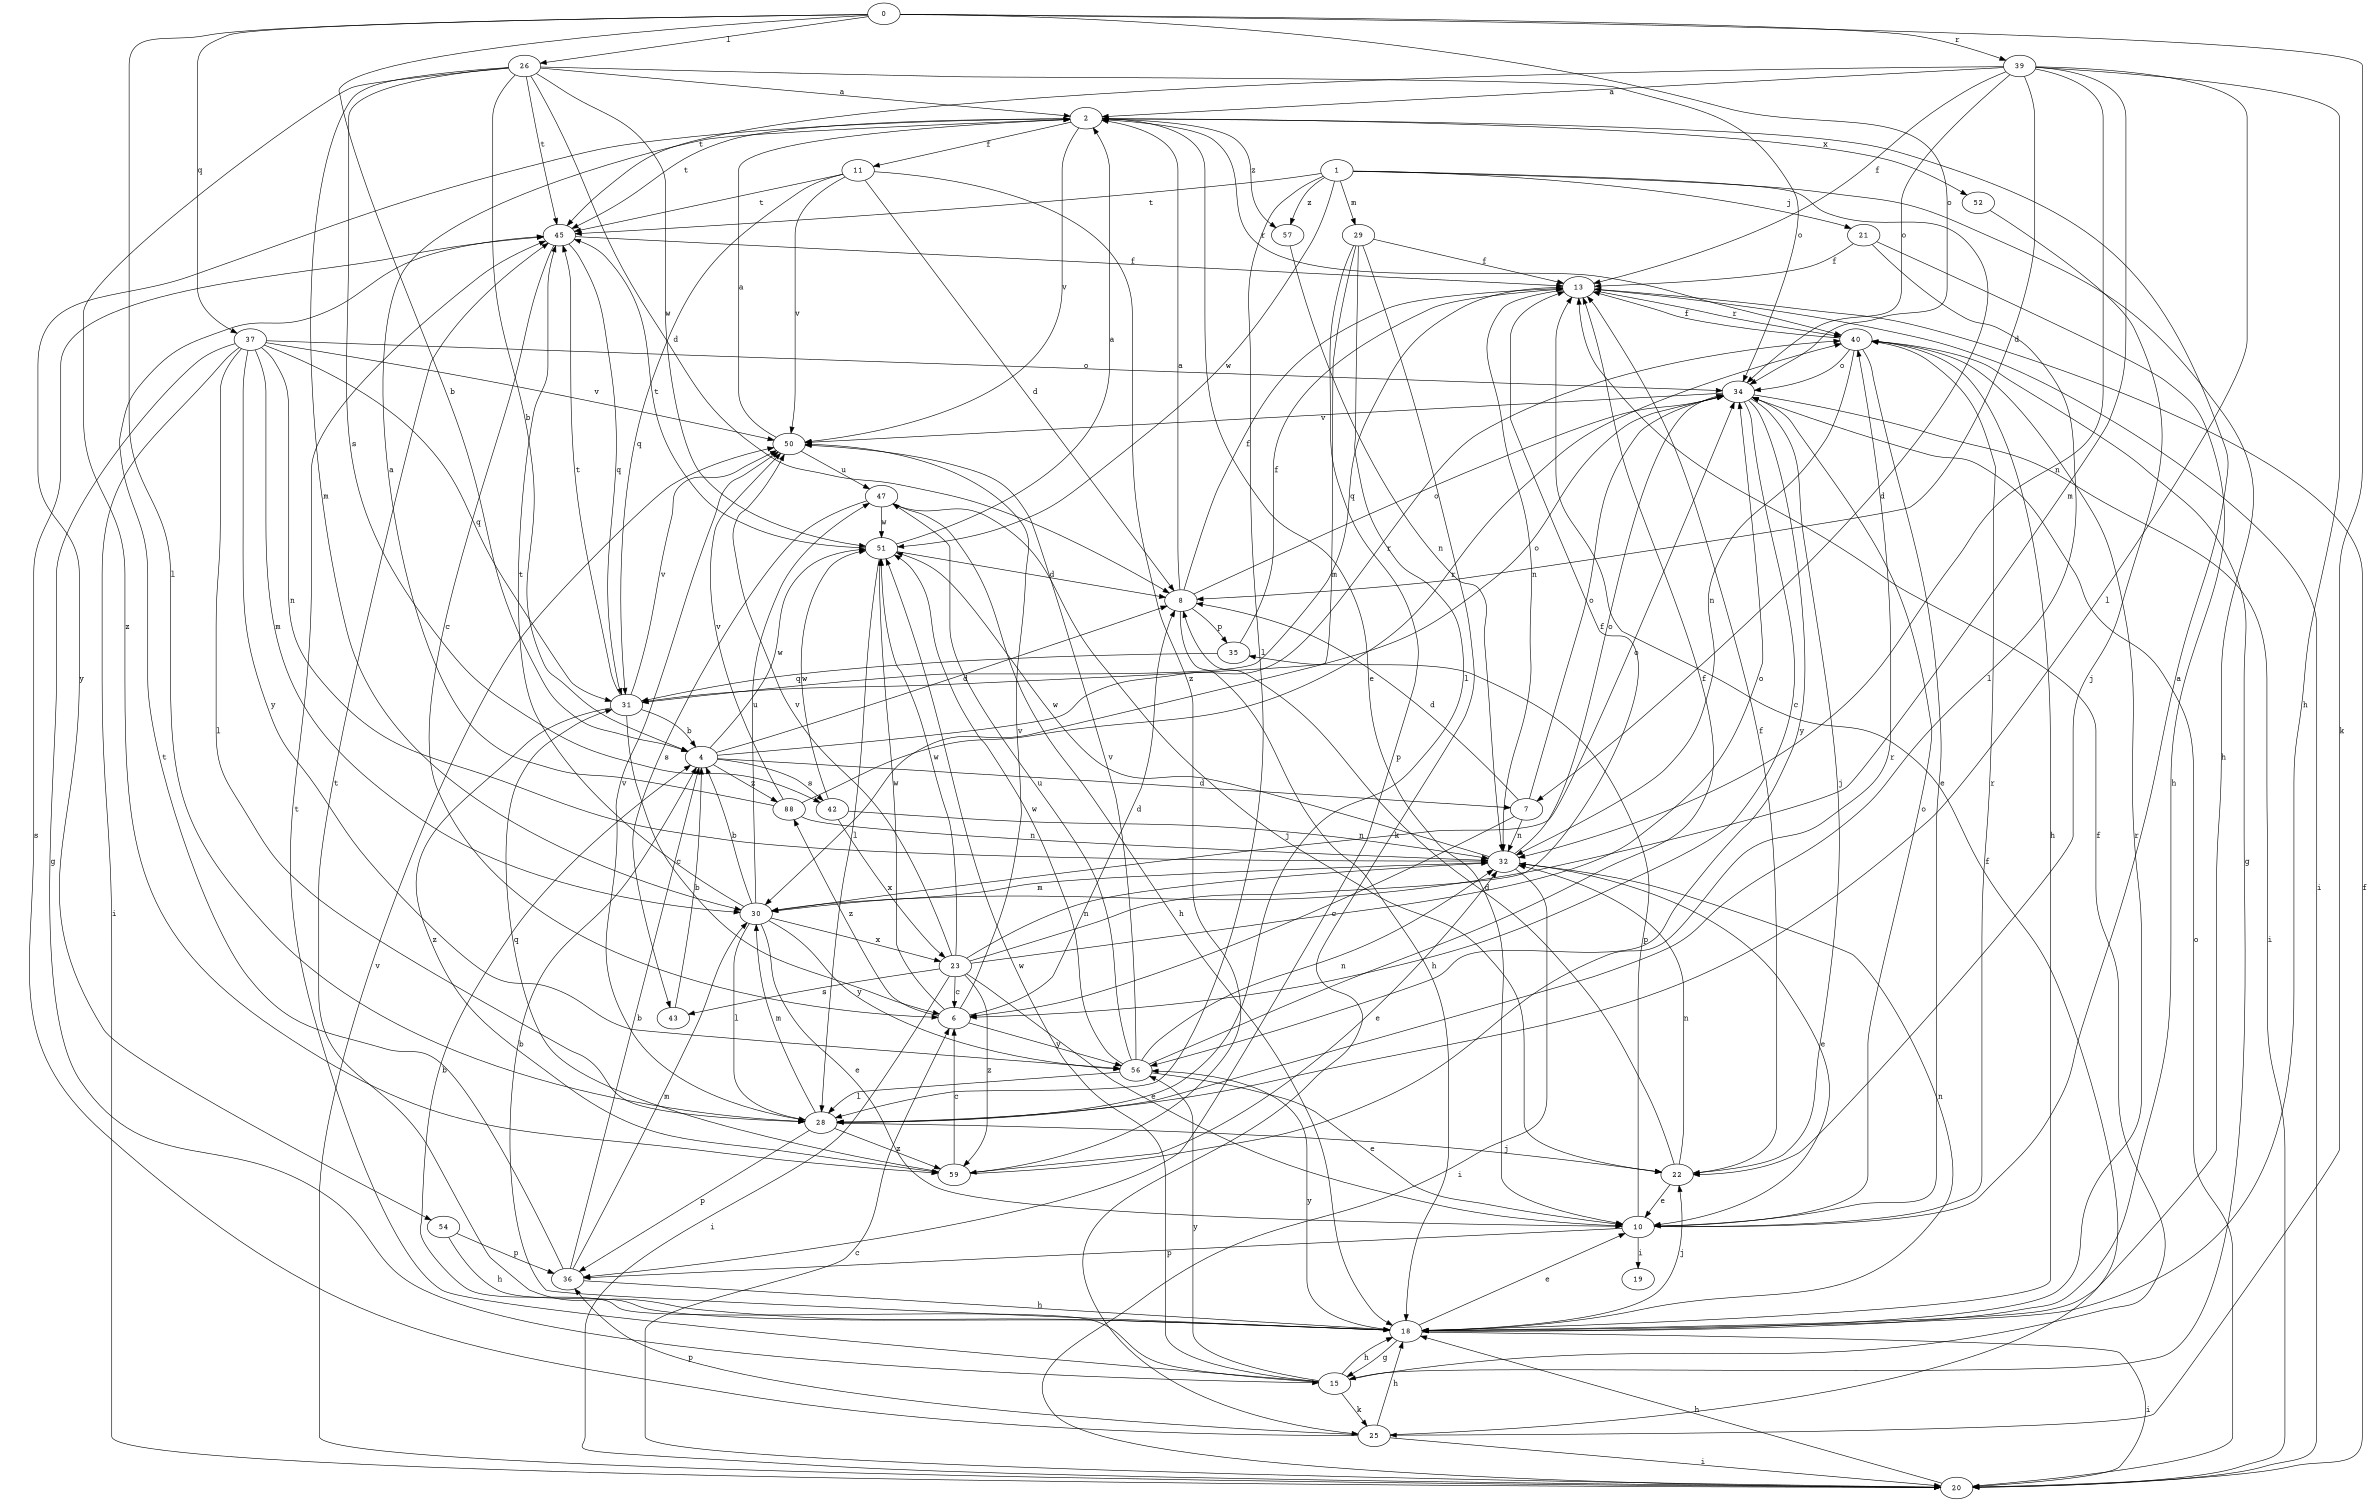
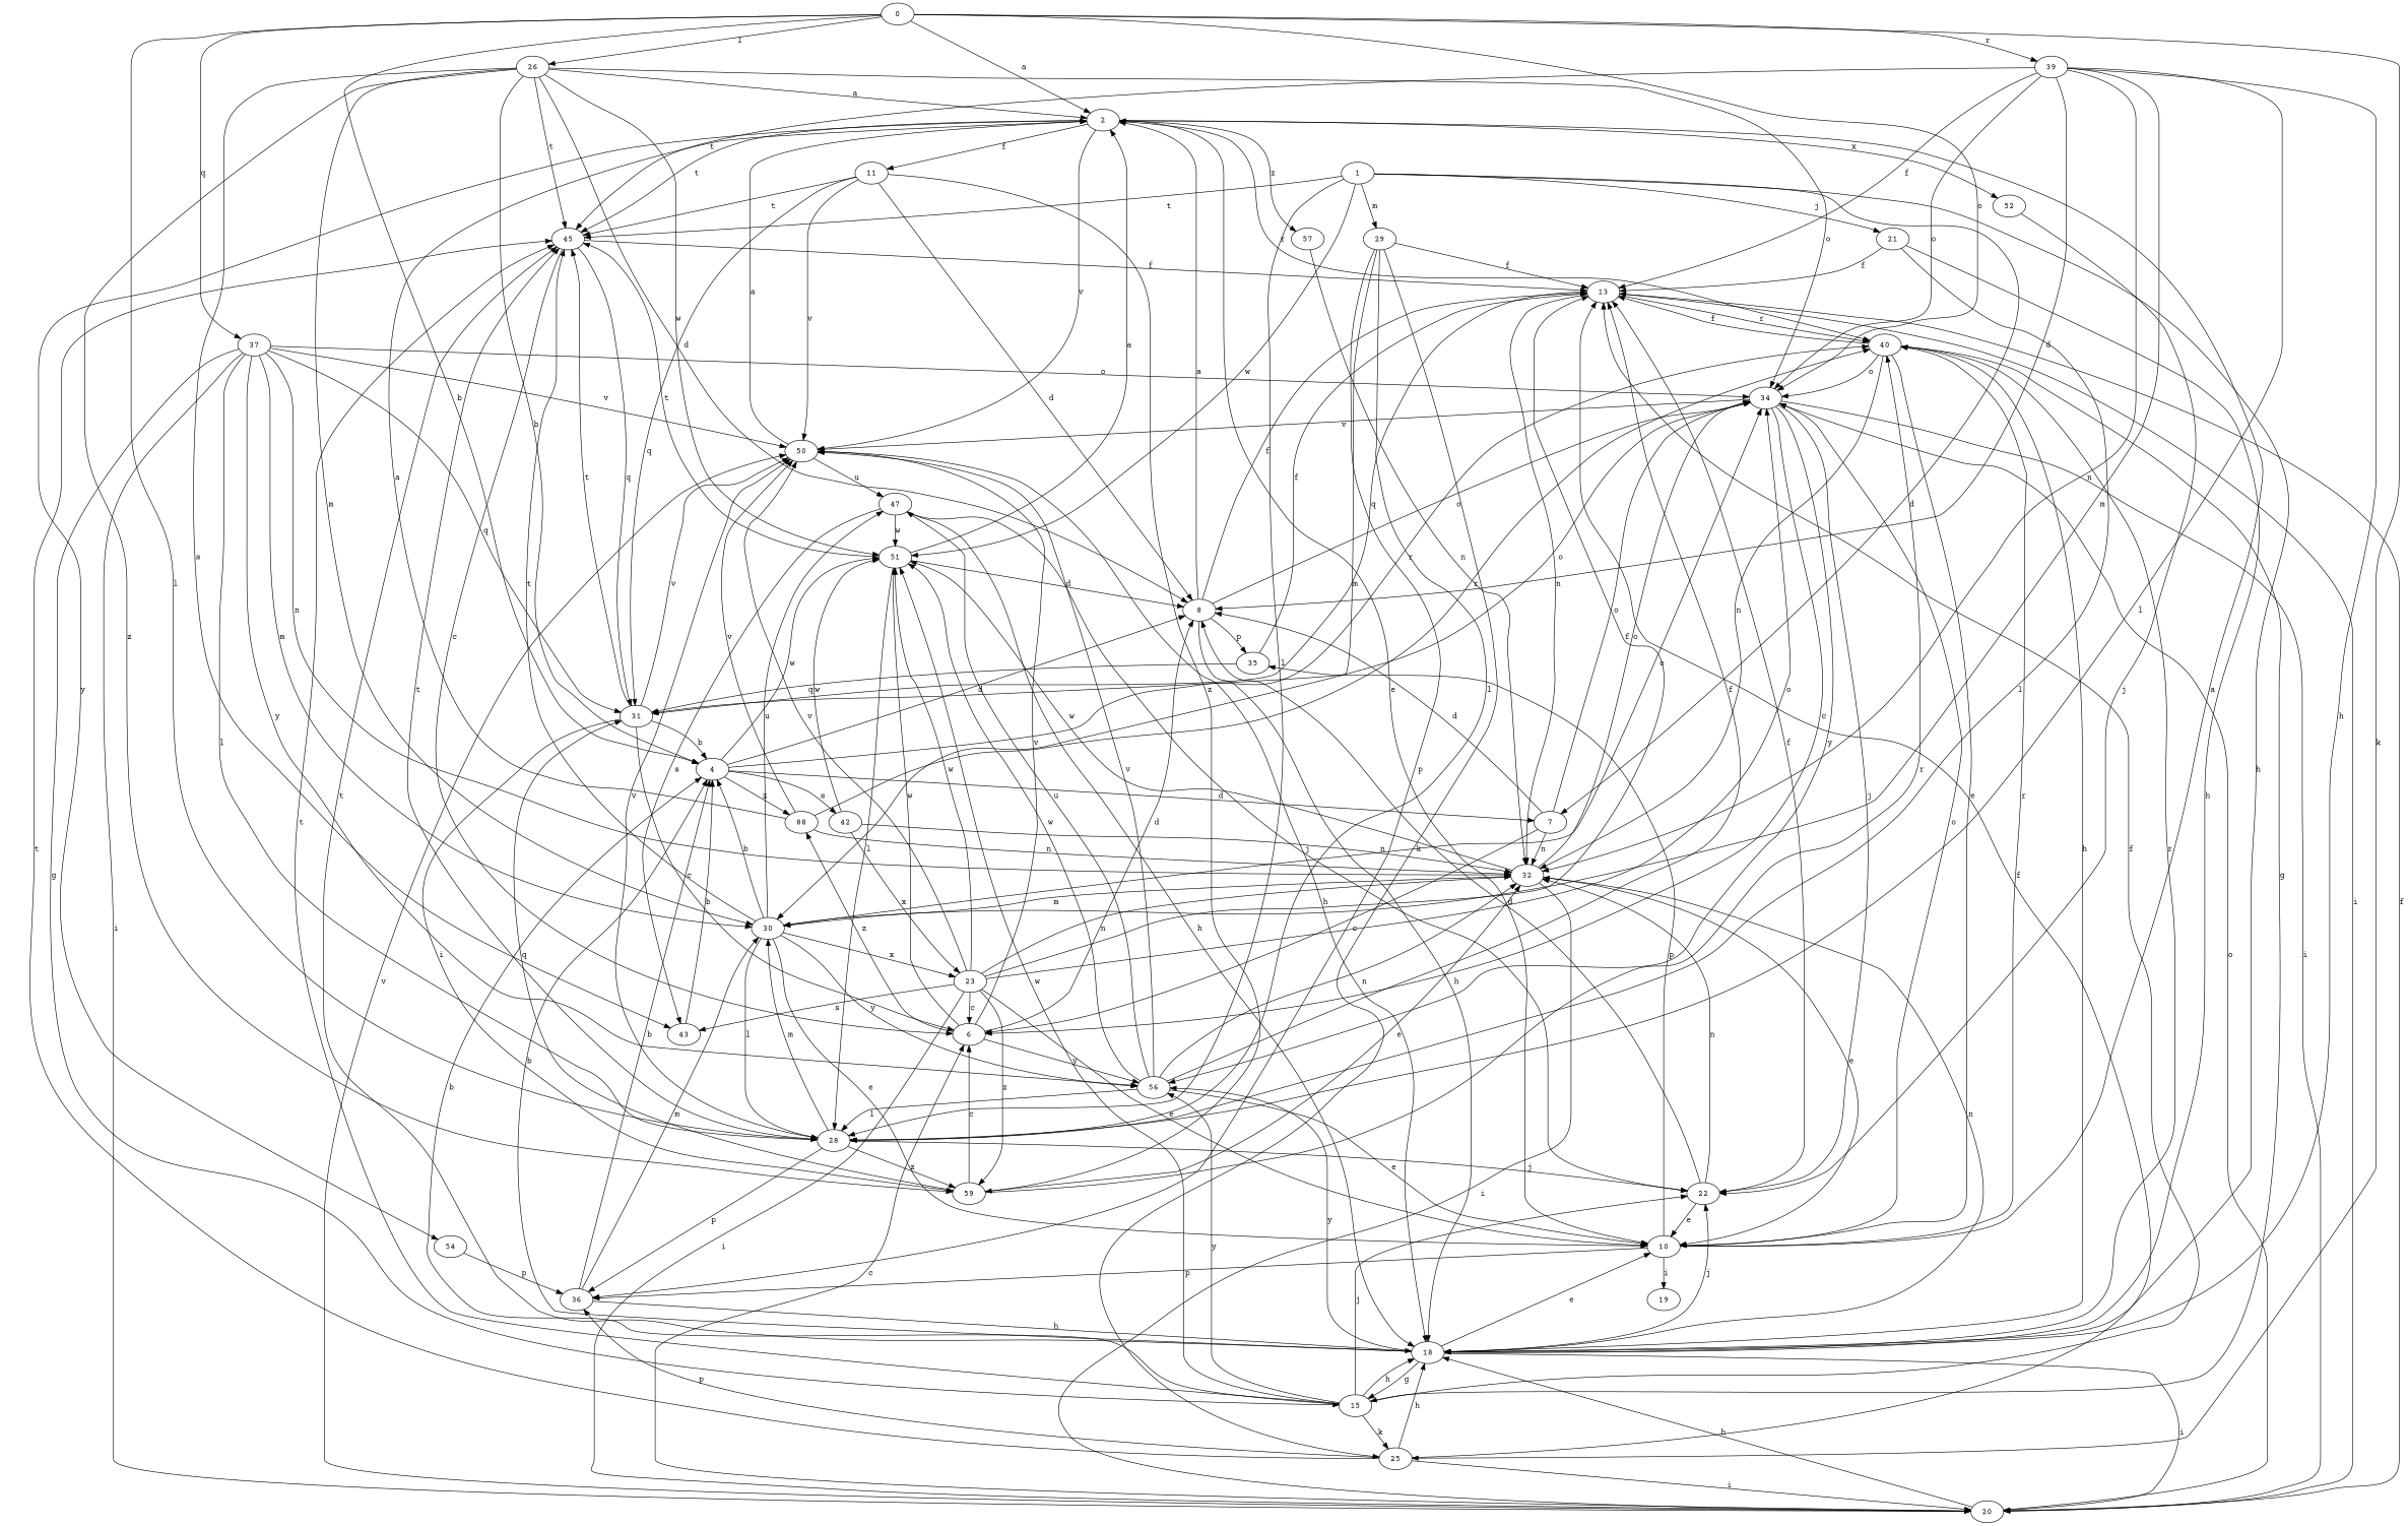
  strict digraph {
    fontname="Courier Prime"
    node [fontname="Courier Prime"]
    edge [fontname="Courier Prime"]
    0
    2
    4
    25
    26
    28
    34
    37
    39
    45
    57
    10
    11
    40
    50
    52
    54
    7
    51
    8
    42
    n22 [label=88]
    18
    13
    36
    20
    30
    59
    43
    22
    6
    56
    32
    n34 [label=31]
    15
    1
    21
    29
    47
    n40 [label=23]
    35
    19
-   39 -> 2 [label=a]
+   0 -> 2 [label=a]
    0 -> 4 [label=b]
    0 -> 25 [label=k]
    0 -> 26 [label=l]
    0 -> 28 [label=l]
    0 -> 34 [label=o]
    0 -> 37 [label=q]
    0 -> 39 [label=r]
    2 -> 45 [label=t]
    2 -> 57 [label=z]
    2 -> 10 [label=e]
    2 -> 11 [label=f]
    2 -> 40 [label=r]
    2 -> 50 [label=v]
    2 -> 52 [label=x]
    2 -> 54 [label=y]
    4 -> 40 [label=r]
    4 -> 7 [label=d]
    4 -> 51 [label=w]
    4 -> 8 [label=d]
    4 -> 42 [label=s]
    4 -> n22 [label=z]
-   25 -> 45 [label=s]
+   25 -> 45 [label=t]
    25 -> 18 [label=h]
    25 -> 13 [label=f]
    25 -> 36 [label=p]
    25 -> 20 [label=i]
    26 -> 2 [label=a]
    26 -> 4 [label=b]
    26 -> 34 [label=o]
    26 -> 45 [label=t]
    26 -> 51 [label=w]
    26 -> 8 [label=d]
    26 -> 30 [label=m]
    26 -> 59 [label=z]
-   26 -> 42 [label=s]
+   26 -> 43 [label=s]
    28 -> 50 [label=v]
    28 -> 36 [label=p]
    28 -> 30 [label=m]
    28 -> 59 [label=z]
    28 -> 22 [label=j]
    34 -> 50 [label=v]
    34 -> 20 [label=i]
    34 -> 22 [label=j]
    34 -> 6 [label=c]
    34 -> 56 [label=y]
    37 -> 28 [label=l]
    37 -> 34 [label=o]
    37 -> 50 [label=v]
    37 -> 20 [label=i]
    37 -> 30 [label=m]
    37 -> 56 [label=y]
    37 -> 32 [label=n]
    37 -> n34 [label=q]
    37 -> 15 [label=g]
    39 -> 28 [label=l]
    39 -> 34 [label=o]
    39 -> 45 [label=t]
    39 -> 8 [label=d]
    39 -> 18 [label=h]
    39 -> 13 [label=f]
    39 -> 30 [label=m]
    39 -> 32 [label=n]
    45 -> 13 [label=f]
    45 -> 6 [label=c]
    45 -> n34 [label=q]
    57 -> 32 [label=n]
    10 -> 2 [label=a]
    10 -> 34 [label=o]
    10 -> 40 [label=r]
    10 -> 36 [label=p]
    10 -> 35 [label=p]
    10 -> 19 [label=i]
    11 -> 45 [label=t]
    11 -> 50 [label=v]
    11 -> 8 [label=d]
    11 -> 59 [label=z]
    11 -> n34 [label=q]
    40 -> 34 [label=o]
    40 -> 10 [label=e]
    40 -> 18 [label=h]
    40 -> 13 [label=f]
    40 -> 32 [label=n]
    40 -> 15 [label=g]
    50 -> 2 [label=a]
-   54 -> 18 [label=h]
+   50 -> 18 [label=h]
    50 -> 47 [label=u]
    52 -> 22 [label=j]
    54 -> 36 [label=p]
    7 -> 34 [label=o]
    7 -> 8 [label=d]
    7 -> 6 [label=c]
    7 -> 32 [label=n]
    51 -> 2 [label=a]
    51 -> 28 [label=l]
    51 -> 45 [label=t]
    51 -> 8 [label=d]
    8 -> 2 [label=a]
    8 -> 34 [label=o]
    8 -> 18 [label=h]
    8 -> 13 [label=f]
    8 -> 35 [label=p]
    42 -> 51 [label=w]
    42 -> 32 [label=n]
    42 -> n40 [label=x]
    n22 -> 2 [label=a]
    n22 -> 40 [label=r]
    n22 -> 50 [label=v]
    n22 -> 32 [label=n]
    18 -> 4 [label=b]
    18 -> 45 [label=t]
    18 -> 10 [label=e]
    18 -> 40 [label=r]
    18 -> 20 [label=i]
    18 -> 22 [label=j]
    18 -> 56 [label=y]
    18 -> 32 [label=n]
    18 -> 15 [label=g]
    13 -> 40 [label=r]
    13 -> 20 [label=i]
    13 -> 32 [label=n]
    13 -> n34 [label=q]
    36 -> 4 [label=b]
-   36 -> 45 [label=t]
+   28 -> 45 [label=t]
    36 -> 18 [label=h]
    36 -> 30 [label=m]
    20 -> 34 [label=o]
    20 -> 50 [label=v]
    20 -> 18 [label=h]
    20 -> 13 [label=f]
    20 -> 6 [label=c]
    30 -> 4 [label=b]
    30 -> 28 [label=l]
    30 -> 34 [label=o]
    30 -> 45 [label=t]
    30 -> 10 [label=e]
    30 -> 56 [label=y]
    30 -> 47 [label=u]
    30 -> n40 [label=x]
    59 -> 40 [label=r]
    59 -> 6 [label=c]
    59 -> 32 [label=e]
    59 -> n34 [label=q]
    43 -> 4 [label=b]
    22 -> 10 [label=e]
    22 -> 8 [label=d]
    22 -> 13 [label=f]
    22 -> 32 [label=n]
    6 -> 50 [label=v]
    6 -> 51 [label=w]
    6 -> 8 [label=d]
    6 -> n22 [label=z]
    6 -> 56 [label=y]
    56 -> 28 [label=l]
    56 -> 10 [label=e]
    56 -> 50 [label=v]
    56 -> 51 [label=w]
    56 -> 13 [label=f]
    56 -> 32 [label=n]
    56 -> 47 [label=u]
    32 -> 34 [label=o]
    32 -> 10 [label=e]
    32 -> 51 [label=w]
    32 -> 20 [label=i]
    32 -> 30 [label=m]
    n34 -> 4 [label=b]
    n34 -> 34 [label=o]
    n34 -> 45 [label=t]
    n34 -> 50 [label=v]
-   n34 -> 59 [label=z]
+   n34 -> 59 [label=i]
    n34 -> 6 [label=c]
    15 -> 4 [label=b]
    15 -> 25 [label=k]
    15 -> 45 [label=t]
    15 -> 51 [label=w]
    15 -> 18 [label=h]
    15 -> 13 [label=f]
+   15 -> 22 [label=j]
    15 -> 56 [label=y]
    1 -> 28 [label=l]
    1 -> 45 [label=t]
-   1 -> 57 [label=z]
    1 -> 7 [label=d]
    1 -> 51 [label=w]
    1 -> 18 [label=h]
    1 -> 21 [label=j]
    1 -> 29 [label=m]
    21 -> 28 [label=l]
    21 -> 18 [label=h]
    21 -> 13 [label=f]
    29 -> 25 [label=k]
    29 -> 28 [label=l]
    29 -> 13 [label=f]
    29 -> 36 [label=p]
    29 -> 30 [label=m]
    47 -> 51 [label=w]
    47 -> 18 [label=h]
    47 -> 43 [label=s]
    47 -> 22 [label=j]
    n40 -> 34 [label=o]
    n40 -> 10 [label=e]
    n40 -> 50 [label=v]
    n40 -> 51 [label=w]
    n40 -> 13 [label=f]
    n40 -> 20 [label=i]
    n40 -> 59 [label=z]
    n40 -> 43 [label=s]
    n40 -> 6 [label=c]
    n40 -> 32 [label=n]
    35 -> 13 [label=f]
    35 -> n34 [label=q]
  }
